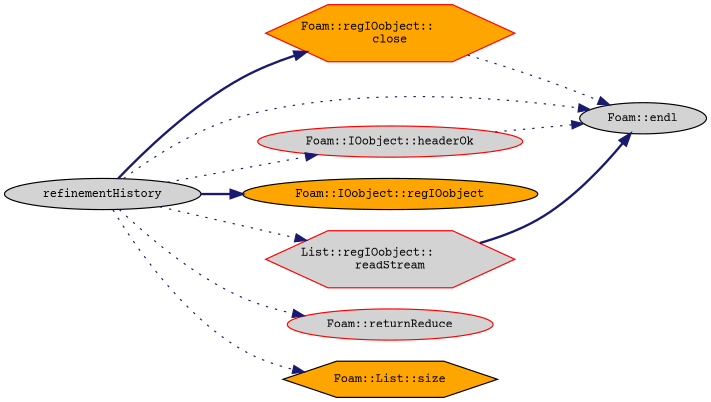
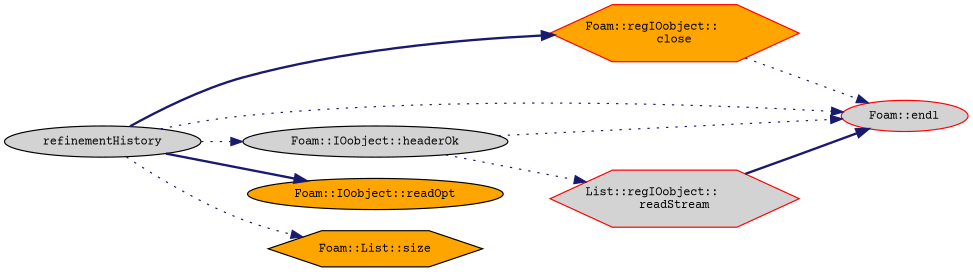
  digraph {
    fontname="Courier Prime"
    rankdir=LR
    node [color=black fillcolor=lightgrey fontname="Courier Prime" fontsize=10 shape=ellipse style=filled]
    edge [color=midnightblue fontname="Courier Prime" fontsize=10 labelfontname=Helvetica labelfontsize=10 style=dotted]
    n1 [fontcolor=black height=0.2 label=refinementHistory width=0.4]
    n2 [color=red fillcolor=orange height=0.2 label="Foam::regIOobject::\lclose" shape=hexagon width=0.4]
-   n3 [height=0.2 label="Foam::endl" width=0.4]
-   n4 [color=red height=0.2 label="Foam::IOobject::headerOk" width=0.4]
-   n5 [fillcolor=orange height=0.2 label="Foam::IOobject::regIOobject" width=0.4]
+   n3 [color=red height=0.2 label="Foam::endl" width=0.4]
+   n4 [height=0.2 label="Foam::IOobject::headerOk" width=0.4]
+   n5 [fillcolor=orange height=0.2 label="Foam::IOobject::readOpt" width=0.4]
    n6 [color=red height=0.2 label="List::regIOobject::\lreadStream" shape=hexagon width=0.4]
-   n7 [color=red height=0.2 label="Foam::returnReduce" width=0.4]
    n8 [fillcolor=orange height=0.2 label="Foam::List::size" shape=hexagon width=0.4]
    n1 -> n2 [style=bold]
    n1 -> n3
    n1 -> n4
    n1 -> n5 [style=bold]
-   n1 -> n6
-   n1 -> n7
+   n4 -> n6
    n1 -> n8
    n2 -> n3
    n4 -> n3
    n6 -> n3 [style=bold]
  }
